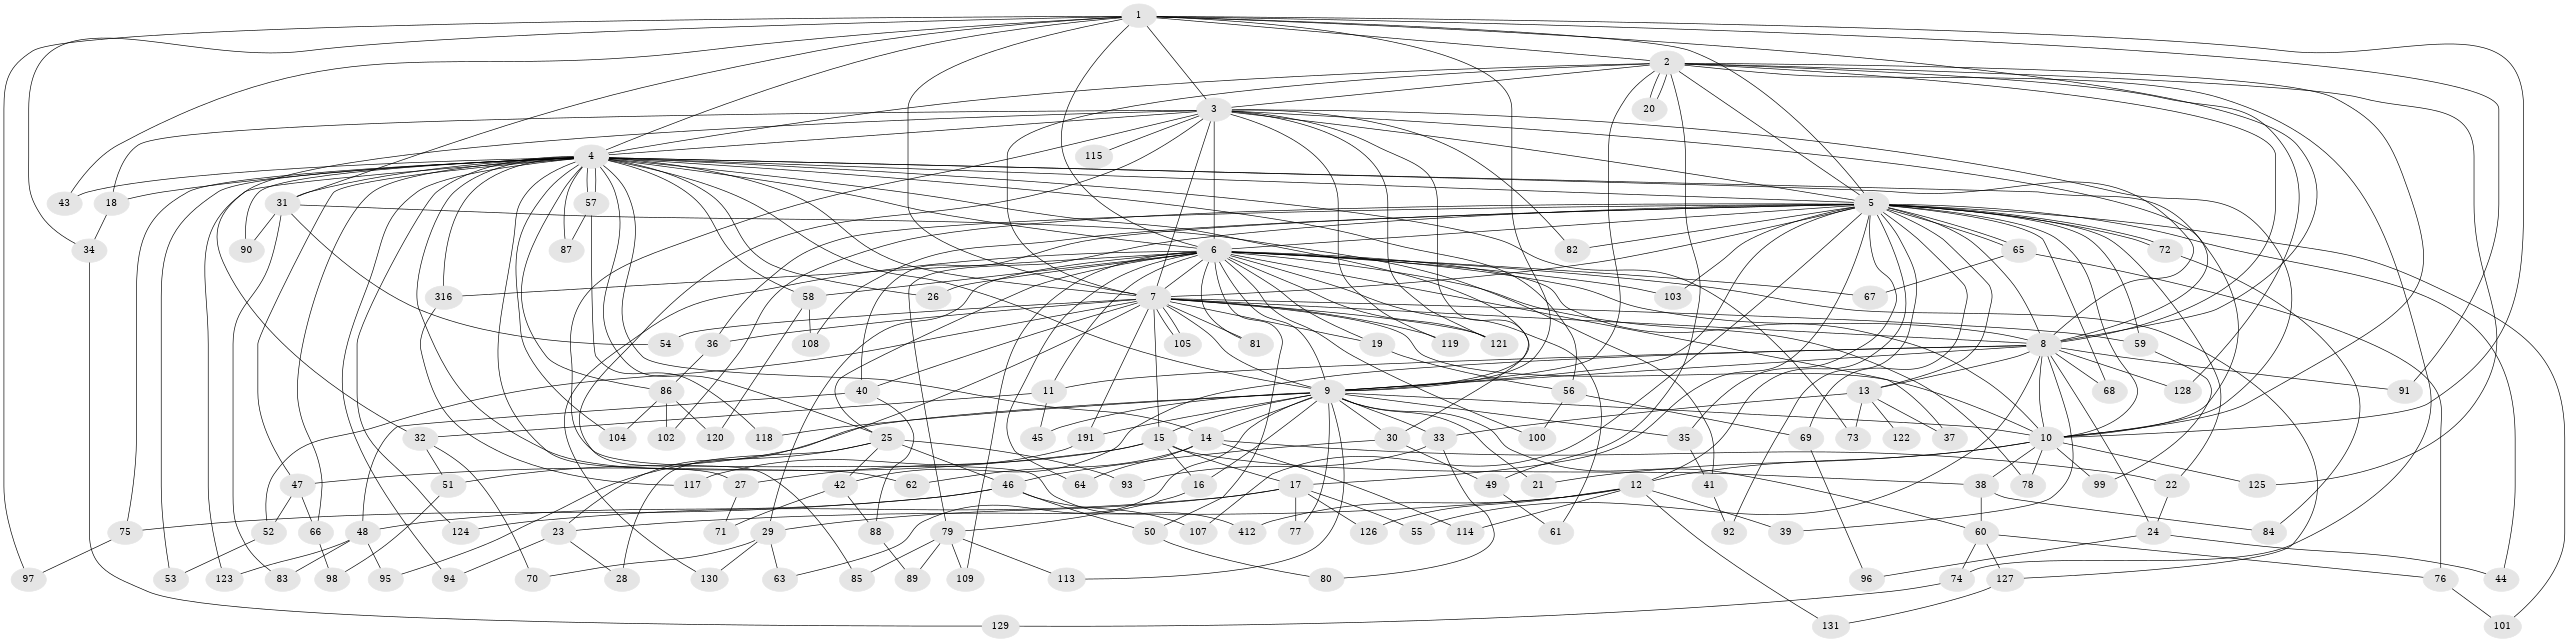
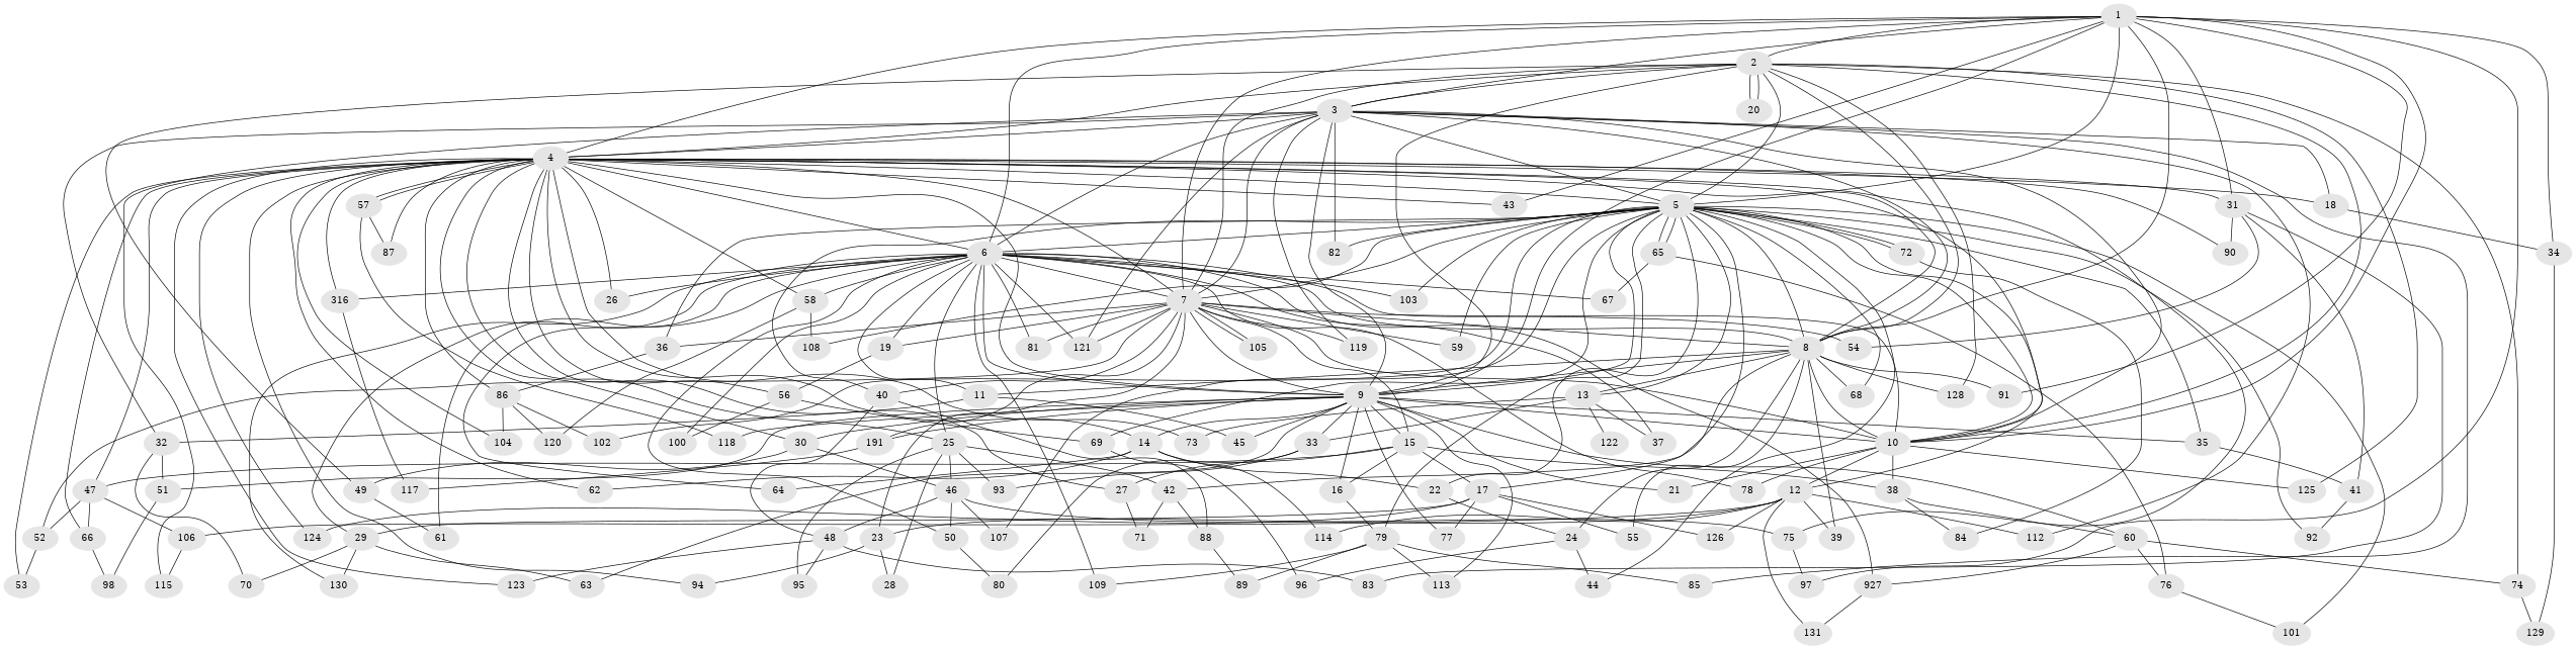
  graph {
    node [color=gray90 style=filled]
    1
    2
    3
    4
    5
    6
    7
    8
    9
    10
    31
    34
    43
    91
    97
    20
    49
    74
    125
    128
    18
    32
    82
    85
-   112 [label=412]
+   112
    115
    119
    121
    14
    25
    26
    27
    30
    47
    53
    56
    57
    58
    62
    66
    73
    75
    86
    87
    90
    94
    104
    n48 [label=316]
    123
    124
    12
    13
    17
    22
    35
    36
    40
    44
    59
    65
    68
    69
    72
    79
    92
    101
    102
    103
    107
    108
    11
    19
    29
    37
    50
    61
    64
    67
    78
    81
    100
    109
-   127
+   127 [label=927]
    130
    15
    23
    52
    54
    105
    n90 [label=191]
    24
    39
    42
    55
    16
    21
    33
    45
    51
    60
    63
    77
    113
    118
    38
-   99
    41
    83
    129
    70
    114
    28
    46
    93
    95
    71
+   106
    120
    98
    117
    126
    131
    122
    48
    88
    76
    96
    84
    89
    80
    1 -- 2
    1 -- 3
    1 -- 4
    1 -- 5
    1 -- 6
    1 -- 7
    1 -- 8
    1 -- 9
    1 -- 10
    1 -- 31
    1 -- 34
    1 -- 43
    1 -- 91
    1 -- 97
    2 -- 3
    2 -- 4
    2 -- 5
    2 -- 7
    2 -- 8
    2 -- 9
    2 -- 10
    2 -- 20
    2 -- 20
    2 -- 49
    2 -- 74
    2 -- 125
    2 -- 128
    3 -- 4
    3 -- 5
    3 -- 6
    3 -- 7
    3 -- 8
    3 -- 9
    3 -- 10
    3 -- 18
    3 -- 32
    3 -- 82
    3 -- 85
    3 -- 112
    3 -- 115
    3 -- 119
    3 -- 121
    4 -- 5
    4 -- 6
    4 -- 7
    4 -- 8
    4 -- 9
    4 -- 10
    4 -- 31
    4 -- 43
    4 -- 18
    4 -- 14
    4 -- 25
    4 -- 26
    4 -- 27
    4 -- 30
    4 -- 47
    4 -- 53
    4 -- 56
    4 -- 57
    4 -- 57
    4 -- 58
    4 -- 62
    4 -- 66
    4 -- 73
    4 -- 75
    4 -- 86
    4 -- 87
    4 -- 90
    4 -- 94
    4 -- 104
    4 -- n48
    4 -- 123
    4 -- 124
    5 -- 6
    5 -- 7
    5 -- 8
    5 -- 9
    5 -- 10
    5 -- 82
    5 -- 12
    5 -- 13
    5 -- 17
    5 -- 22
    5 -- 35
    5 -- 36
    5 -- 40
    5 -- 44
    5 -- 59
    5 -- 65
    5 -- 65
    5 -- 68
    5 -- 69
    5 -- 72
    5 -- 72
    5 -- 79
    5 -- 92
    5 -- 101
    5 -- 102
    5 -- 103
    5 -- 107
    5 -- 108
    6 -- 7
    6 -- 8
    6 -- 9
    6 -- 10
    6 -- 25
    6 -- 26
    6 -- 58
    6 -- n48
    6 -- 103
    6 -- 11
    6 -- 19
    6 -- 29
    6 -- 37
    6 -- 50
    6 -- 61
    6 -- 64
    6 -- 67
    6 -- 78
    6 -- 81
    6 -- 100
    6 -- 109
    6 -- 127
    6 -- 130
    7 -- 8
    7 -- 9
    7 -- 10
    7 -- 119
    7 -- 121
    7 -- 36
    7 -- 40
    7 -- 59
    7 -- 19
    7 -- 81
    7 -- 15
    7 -- 23
    7 -- 52
    7 -- 54
    7 -- 105
    7 -- 105
    7 -- n90
    8 -- 9
    8 -- 10
    8 -- 91
    8 -- 128
    8 -- 13
    8 -- 68
    8 -- 11
    8 -- 24
    8 -- 39
    8 -- 42
    8 -- 55
    9 -- 10
    9 -- 14
    9 -- 30
    9 -- 35
    9 -- 15
    9 -- n90
    9 -- 16
    9 -- 21
    9 -- 33
    9 -- 45
    9 -- 51
    9 -- 60
    9 -- 63
    9 -- 77
    9 -- 113
    9 -- 118
    10 -- 125
    10 -- 12
    10 -- 78
    10 -- 21
    10 -- 38
-   10 -- 99
    31 -- 90
    31 -- 54
    31 -- 41
    31 -- 83
    34 -- 129
    49 -- 61
    74 -- 129
    18 -- 34
    32 -- 51
    32 -- 70
    121 -- 6
    14 -- 62
    14 -- 22
    14 -- 64
    14 -- 114
    25 -- 42
    25 -- 28
    25 -- 46
    25 -- 93
    25 -- 95
    27 -- 71
    30 -- 49
    30 -- 46
    47 -- 66
    47 -- 52
+   47 -- 106
    56 -- 69
    56 -- 100
    57 -- 87
    57 -- 118
    58 -- 108
    58 -- 120
    66 -- 98
    75 -- 97
    86 -- 104
    86 -- 102
    86 -- 120
    n48 -- 117
    12 -- 112
    12 -- 23
    12 -- 39
    12 -- 114
+   12 -- 106
    12 -- 126
    12 -- 131
    13 -- 73
    13 -- 37
    13 -- 33
    13 -- 122
    17 -- 124
    17 -- 29
    17 -- 55
    17 -- 77
    17 -- 126
    22 -- 24
    35 -- 41
    36 -- 86
    40 -- 48
    40 -- 88
-   59 -- 99
    65 -- 67
    65 -- 76
    69 -- 96
    72 -- 84
    79 -- 85
    79 -- 109
    79 -- 113
    79 -- 89
    11 -- 32
    11 -- 45
    19 -- 56
    29 -- 130
    29 -- 63
    29 -- 70
    50 -- 80
    127 -- 131
    15 -- 27
    15 -- 47
    15 -- 17
    15 -- 16
    15 -- 38
    23 -- 94
    23 -- 28
    52 -- 53
    n90 -- 117
    24 -- 44
    24 -- 96
    42 -- 71
    42 -- 88
    16 -- 79
    33 -- 93
    33 -- 80
    51 -- 98
    60 -- 74
    60 -- 127
    60 -- 76
    38 -- 60
    38 -- 84
    41 -- 92
    46 -- 75
    46 -- 107
    46 -- 50
    46 -- 48
+   106 -- 115
    48 -- 123
    48 -- 83
    48 -- 95
    88 -- 89
    76 -- 101
  }
